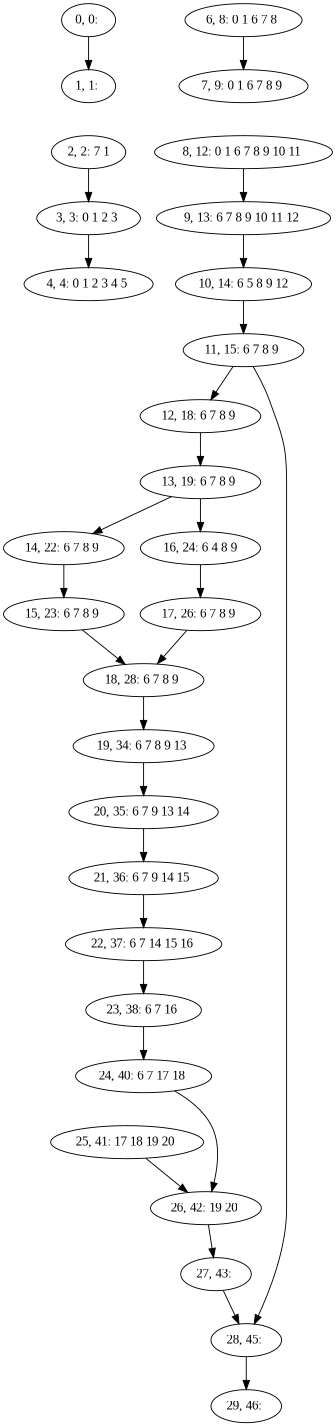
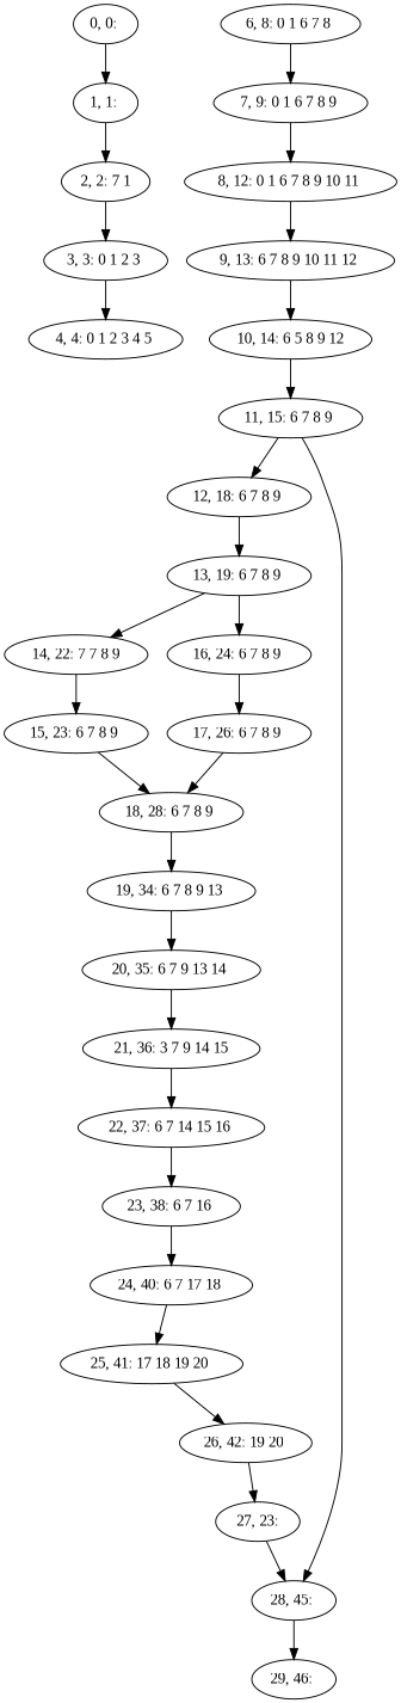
  digraph {
    fontname="Liberation Serif"
    node [fontname="Liberation Serif"]
    edge [fontname="Liberation Serif"]
    n1 [label="0, 0: "]
    n2 [label="1, 1: "]
    n3 [label="2, 2: 7 1"]
    n4 [label="3, 3: 0 1 2 3 "]
    n5 [label="4, 4: 0 1 2 3 4 5 "]
    n6 [label="6, 8: 0 1 6 7 8 "]
    n7 [label="7, 9: 0 1 6 7 8 9 "]
    n8 [label="8, 12: 0 1 6 7 8 9 10 11 "]
    n9 [label="9, 13: 6 7 8 9 10 11 12 "]
    n10 [label="10, 14: 6 5 8 9 12"]
    n11 [label="11, 15: 6 7 8 9 "]
    n12 [label="12, 18: 6 7 8 9 "]
    n13 [label="28, 45: "]
    n14 [label="13, 19: 6 7 8 9 "]
    n15 [label="29, 46: "]
-   n16 [label="14, 22: 6 7 8 9 "]
-   n17 [label="16, 24: 6 4 8 9"]
+   n16 [label="14, 22: 7 7 8 9"]
+   n17 [label="16, 24: 6 7 8 9 "]
    n18 [label="15, 23: 6 7 8 9 "]
    n19 [label="17, 26: 6 7 8 9 "]
    n20 [label="18, 28: 6 7 8 9 "]
    n21 [label="19, 34: 6 7 8 9 13 "]
    n22 [label="20, 35: 6 7 9 13 14 "]
-   n23 [label="21, 36: 6 7 9 14 15 "]
+   n23 [label="21, 36: 3 7 9 14 15"]
    n24 [label="22, 37: 6 7 14 15 16 "]
    n25 [label="23, 38: 6 7 16 "]
    n26 [label="24, 40: 6 7 17 18 "]
    n27 [label="25, 41: 17 18 19 20 "]
    n28 [label="26, 42: 19 20 "]
-   n29 [label="27, 43: "]
+   n29 [label="27, 23:"]
    n1 -> n2
+   n2 -> n3
    n3 -> n4
    n4 -> n5
    n6 -> n7
+   n7 -> n8
    n8 -> n9
    n9 -> n10
    n10 -> n11
    n11 -> n12
    n11 -> n13
    n12 -> n14
    n13 -> n15
    n14 -> n16
    n14 -> n17
    n16 -> n18
    n17 -> n19
    n18 -> n20
    n19 -> n20
    n20 -> n21
    n21 -> n22
    n22 -> n23
    n23 -> n24
    n24 -> n25
    n25 -> n26
-   n26 -> n28
+   n26 -> n27
    n27 -> n28
    n28 -> n29
    n29 -> n13
  }
